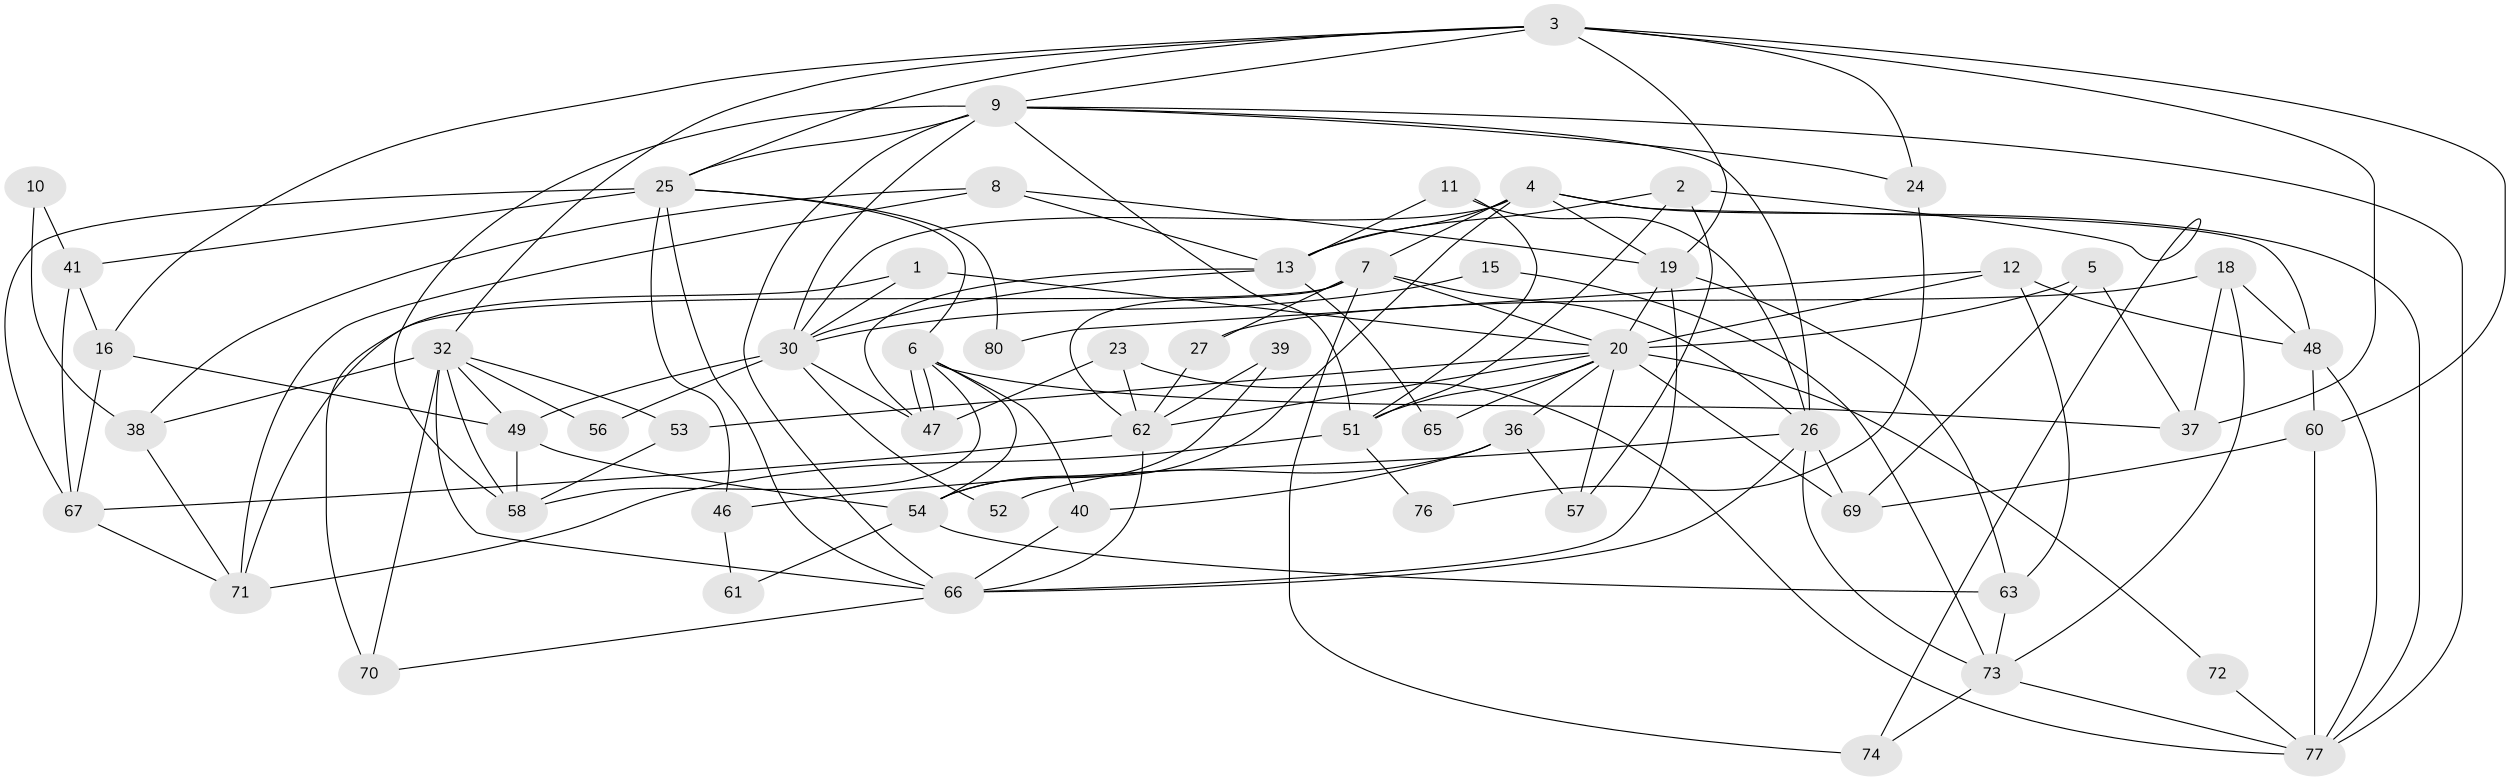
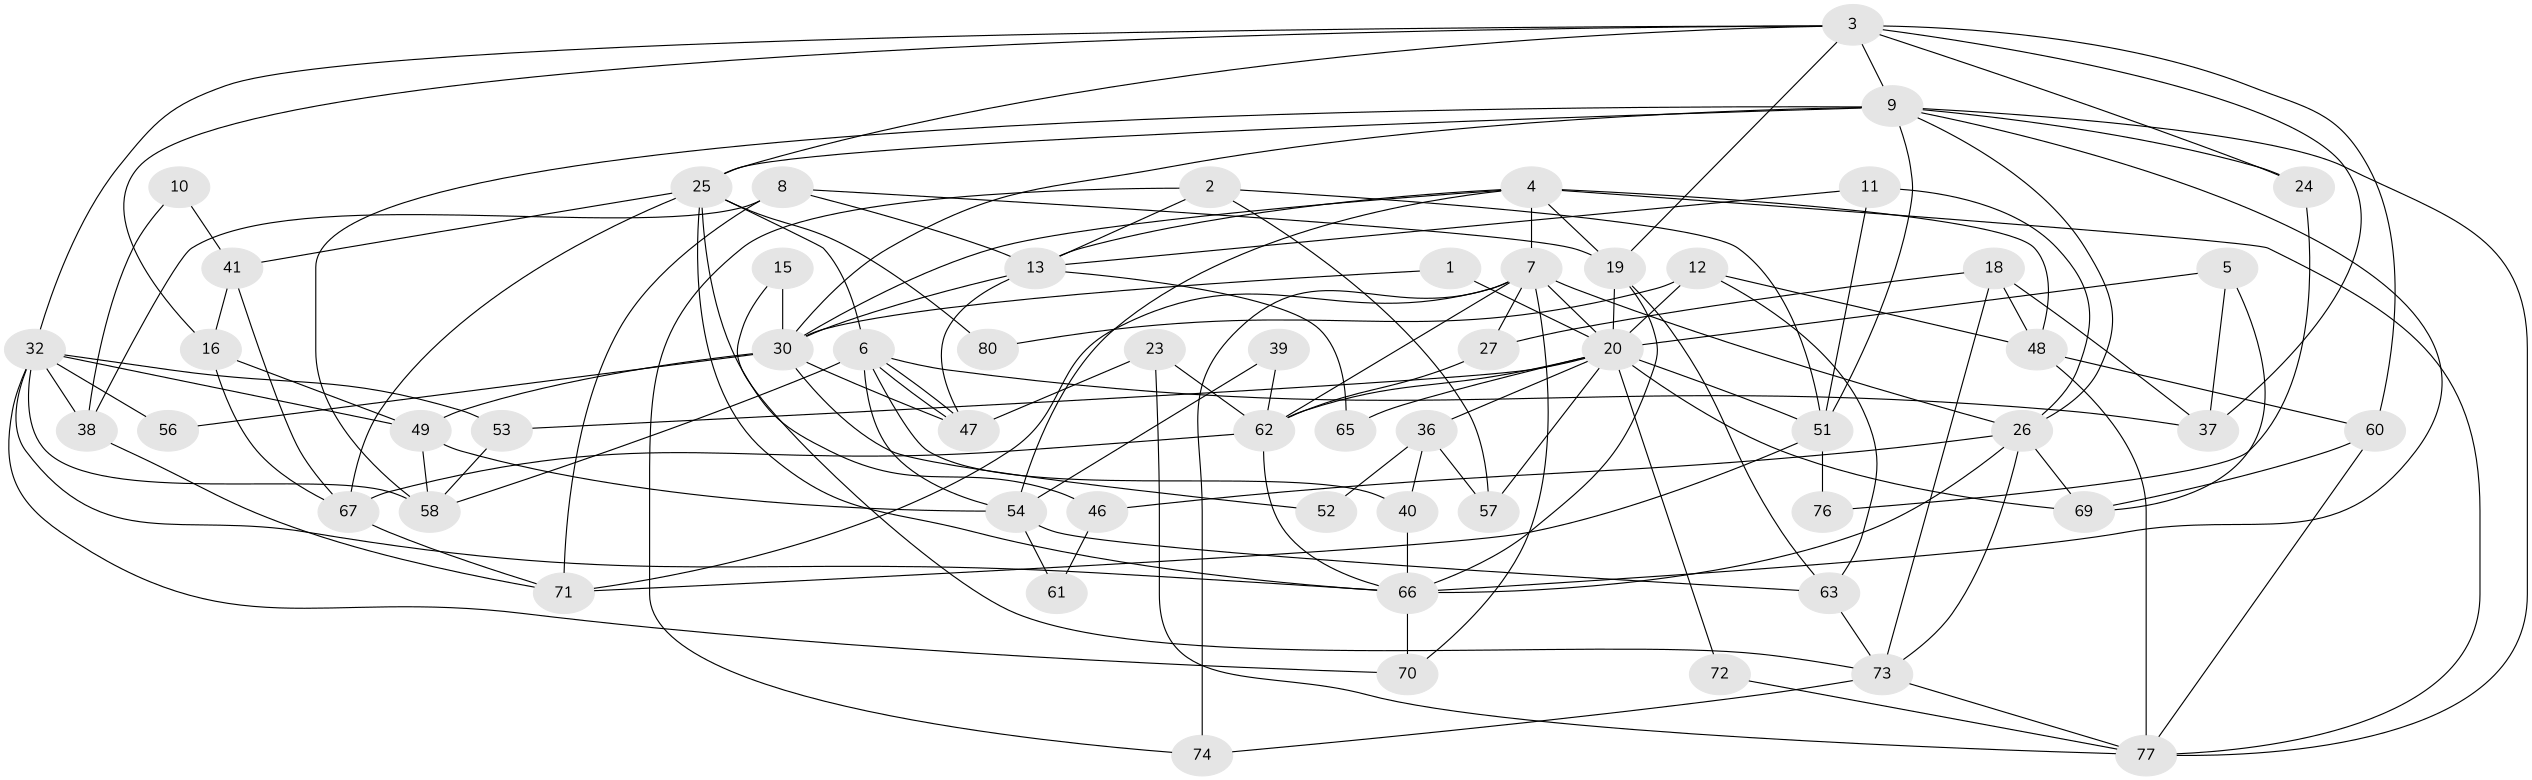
  graph {
    fontname=Nunito
    node [color=gray90 fontname=Nunito style=filled]
    edge [fontname=Nunito]
    1 [super="+43"]
    20 [super="+21"]
    30 [super="+55"]
    51 [super="+64"]
    57
    69
    62 [super="+68"]
    65
    36
    53
    72
    47
    49 [super="+82"]
    52
    56
    13 [super="+34"]
    2
    74
    71
    76
    3 [super="+28+17"]
    9 [super="+14+42"]
    16
    19 [super="+50+29"]
    24
    25 [super="+78"]
    32 [super="+44"]
    37
    60
    77
    58
    26 [super="+31"]
    66 [super="+75"]
    67
    63 [super="+79"]
    6 [super="+33+59"]
    41
    80
    46
    70
    38
    4 [super="+45"]
    7 [super="+81"]
    48
    54
    27
    61
    5
    40
    73
    8
    10
    11
    12
    15
    18
    23
    39
    1 -- 20 [weight=2]
    1 -- 30
    20 -- 51
    20 -- 57
    20 -- 69
    20 -- 62
    20 -- 65
    20 -- 36
    20 -- 53
    20 -- 72
    30 -- 47
    30 -- 49
    30 -- 52
    30 -- 56
    51 -- 71
    51 -- 76
    62 -- 66
    62 -- 67
    36 -- 57
    36 -- 52
    36 -- 40
    53 -- 58
    72 -- 77
    49 -- 58
    49 -- 54
    13 -- 30
    13 -- 65
    13 -- 47
    2 -- 51
    2 -- 57
    2 -- 13
    2 -- 74
    3 -- 9
    3 -- 16
    3 -- 19
    3 -- 24
    3 -- 25
    3 -- 32
    3 -- 37
    3 -- 60
    9 -- 30
    9 -- 51
    9 -- 24
    9 -- 25 [weight=2]
    9 -- 77
    9 -- 58
    9 -- 26
    9 -- 66
    16 -- 49
    16 -- 67
    19 -- 20
    19 -- 66
    19 -- 63
    24 -- 76
    25 -- 66
    25 -- 67
    25 -- 6
    25 -- 41
    25 -- 80
    25 -- 46
    32 -- 53
    32 -- 49
    32 -- 56
    32 -- 58
    32 -- 66
    32 -- 70
    32 -- 38
    60 -- 69
    60 -- 77
    26 -- 69
    26 -- 66
    26 -- 46
    26 -- 73
    66 -- 70
    67 -- 71
    63 -- 73
    6 -- 47
    6 -- 47
    6 -- 37
    6 -- 58
    6 -- 54
    6 -- 40
    41 -- 16
    41 -- 67
    46 -- 61
    38 -- 71
    4 -- 30
    4 -- 13
    4 -- 19
    4 -- 77
    4 -- 7
    4 -- 48
    4 -- 54
    7 -- 20
    7 -- 62
    7 -- 74
    7 -- 71
    7 -- 26
-   1 -- 70
+   7 -- 70
    7 -- 27
    48 -- 60
    48 -- 77
    54 -- 63
    54 -- 61
    27 -- 62
    5 -- 20
    5 -- 69
    5 -- 37
    40 -- 66
    73 -- 74
    73 -- 77
    8 -- 13
    8 -- 71
    8 -- 19
    8 -- 38
    10 -- 41
    10 -- 38
    11 -- 51
    11 -- 13
    11 -- 26
    12 -- 20
    12 -- 63
    12 -- 80
    12 -- 48
    15 -- 30
    15 -- 73
    18 -- 37
    18 -- 48
    18 -- 27
    18 -- 73
    23 -- 62
    23 -- 47
    23 -- 77
    39 -- 62
    39 -- 54
  }
